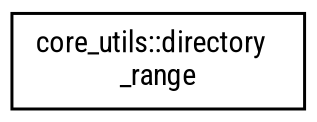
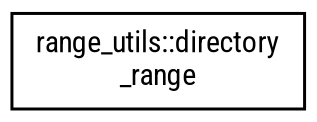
  digraph {
    rankdir=LR
    fontname="Roboto Condensed"
-   n1 [color=black fillcolor=white fontname="Roboto Condensed" fontsize=10 height=0.2 label="core_utils::directory\l_range" shape=record style=filled width=0.4]
+   n1 [color=black fillcolor=white fontname="Roboto Condensed" fontsize=10 height=0.2 label="range_utils::directory\l_range" shape=record style=filled width=0.4]
  }
